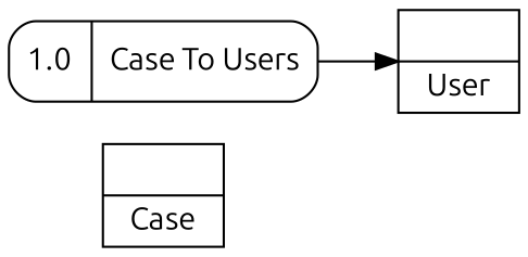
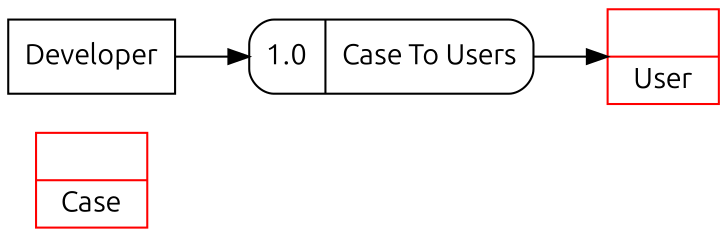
  digraph {
    fontname=Ubuntu
    rankdir=LR
    node [fontname=Ubuntu shape=record]
    edge [fontname=Ubuntu]
-   n1 [color=black label="<f0>  |<f1> Case "]
-   n2 [color=black label="<f0>  |<f1> User "]
+   n1 [color=red label="<f0>  |<f1> Case "]
+   n2 [color=red label="<f0>  |<f1> User "]
+   n3 [label=Developer shape=box]
    n4 [label="{<f0> 1.0|<f1> Case To Users }" shape=Mrecord]
+   n3 -> n4
    n4 -> n2
  }
